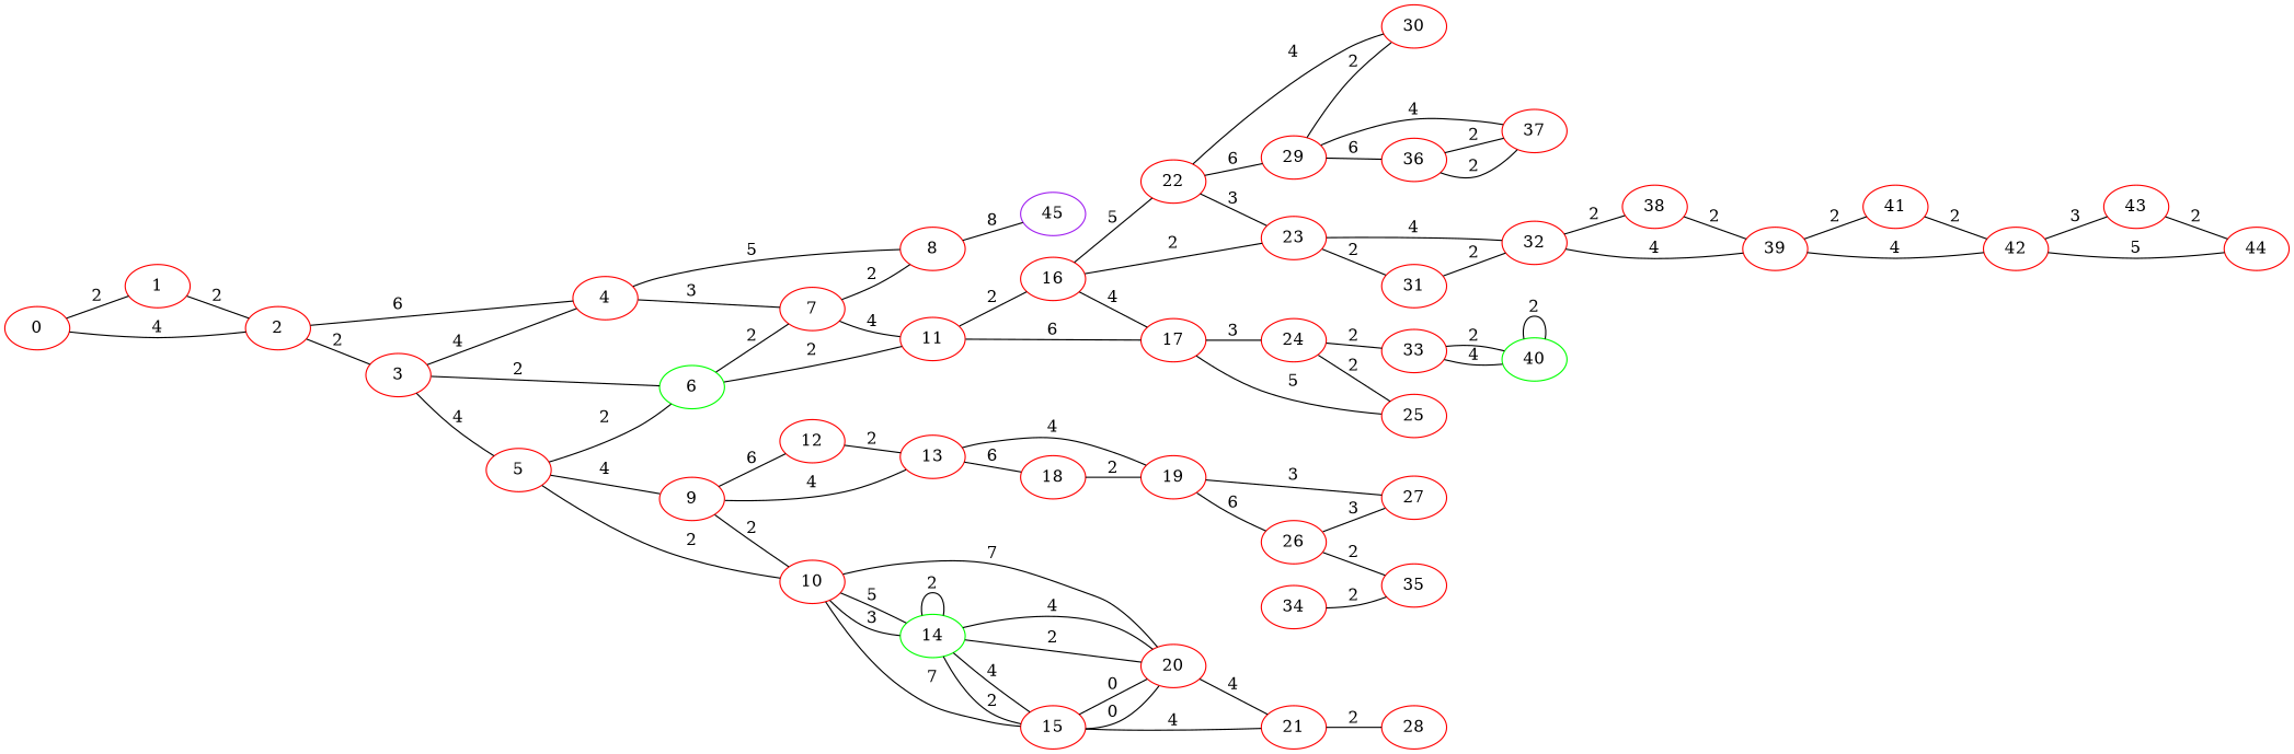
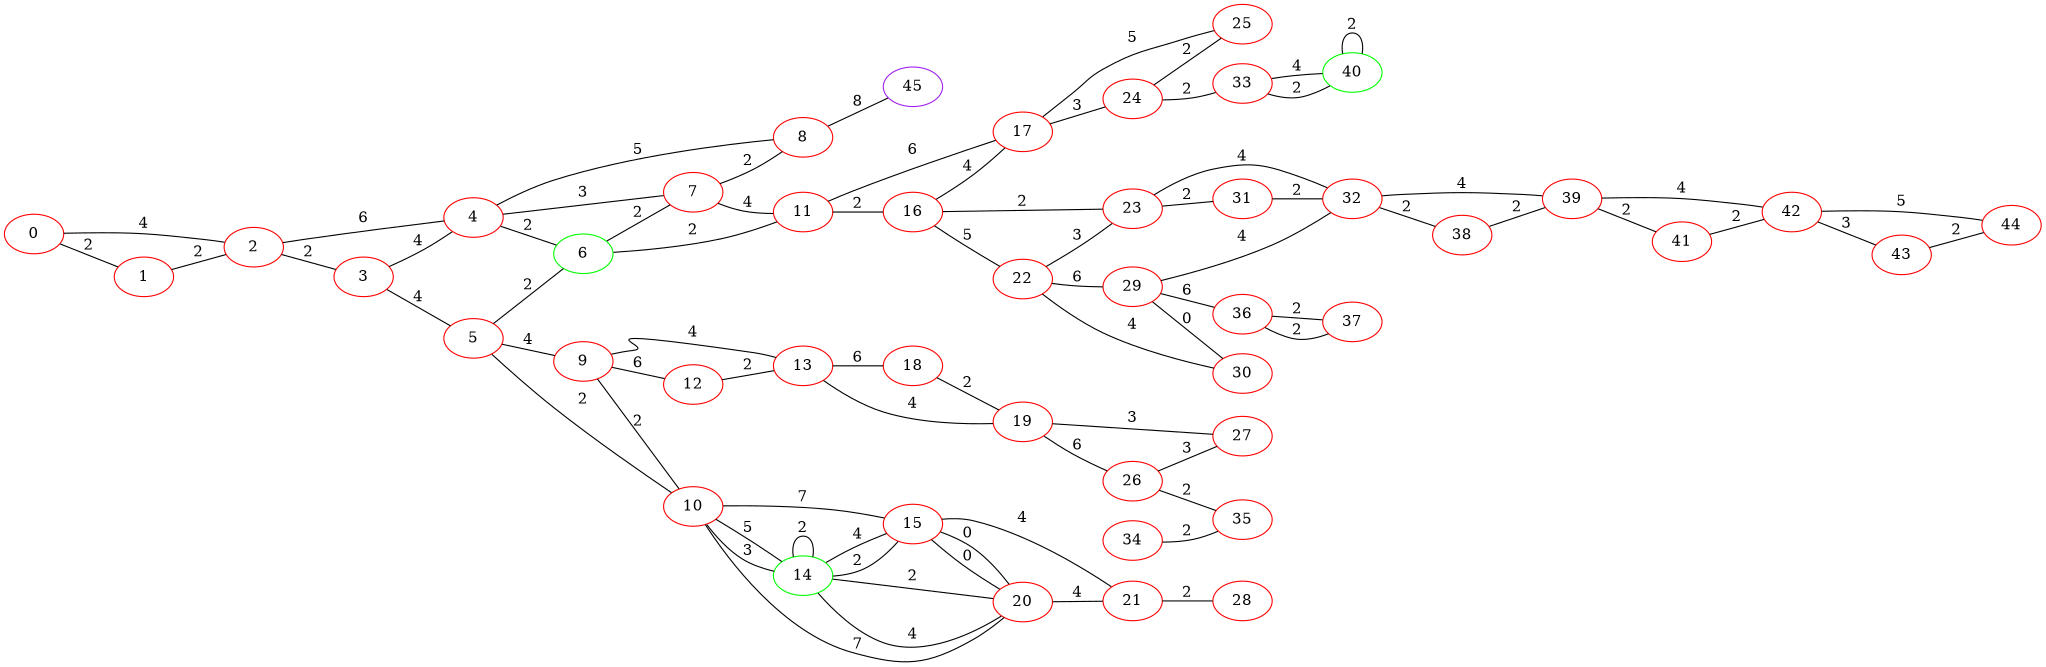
  graph {
    rankdir=LR
    node [color=red weight=1]
    0
    1
    2
    3
    4
    5
    6 [color=green weight=2]
    7
    8
    9
    10
    11
    45 [color=purple weight=4]
    12
    13
    14 [color=green weight=2]
    15
    20
    16
    17
    18
    19
    21
    22
    23
    24
    25
    26
    27
    28
    29
    30
    31
    32
    33
    35
    36
    37
    38
    39
    40 [color=green weight=2]
    34
    41
    42
    43
    44
    0 -- 1 [label=2]
    0 -- 2 [label=4]
    1 -- 2 [label=2]
    2 -- 3 [label=2]
    2 -- 4 [label=6]
    3 -- 4 [label=4]
    3 -- 5 [label=4]
-   3 -- 6 [label=2]
+   4 -- 6 [label=2]
    4 -- 7 [label=3]
    4 -- 8 [label=5]
    5 -- 6 [label=2]
    5 -- 9 [label=4]
    5 -- 10 [label=2]
    6 -- 7 [label=2]
    6 -- 11 [label=2]
    7 -- 8 [label=2]
    7 -- 11 [label=4]
    8 -- 45 [label=8]
    9 -- 10 [label=2]
    9 -- 12 [label=6]
    9 -- 13 [label=4]
    10 -- 14 [label=3]
    10 -- 14 [label=5]
    10 -- 15 [label=7]
    10 -- 20 [label=7]
    11 -- 16 [label=2]
    11 -- 17 [label=6]
    12 -- 13 [label=2]
    13 -- 18 [label=6]
    13 -- 19 [label=4]
    14 -- 14 [label=2]
    14 -- 15 [label=4]
    14 -- 15 [label=2]
    14 -- 20 [label=4]
    14 -- 20 [label=2]
    15 -- 20 [label=0]
    15 -- 20 [label=0]
    15 -- 21 [label=4]
    20 -- 21 [label=4]
    16 -- 17 [label=4]
    16 -- 22 [label=5]
    16 -- 23 [label=2]
    17 -- 24 [label=3]
    17 -- 25 [label=5]
    18 -- 19 [label=2]
    19 -- 26 [label=6]
    19 -- 27 [label=3]
    21 -- 28 [label=2]
    22 -- 23 [label=3]
    22 -- 29 [label=6]
    22 -- 30 [label=4]
    23 -- 31 [label=2]
    23 -- 32 [label=4]
    24 -- 25 [label=2]
    24 -- 33 [label=2]
    26 -- 27 [label=3]
    26 -- 35 [label=2]
-   29 -- 30 [label=2]
+   29 -- 30 [label=0]
    29 -- 36 [label=6]
-   29 -- 37 [label=4]
+   29 -- 32 [label=4]
    31 -- 32 [label=2]
    32 -- 38 [label=2]
    32 -- 39 [label=4]
    33 -- 40 [label=4]
    33 -- 40 [label=2]
    36 -- 37 [label=2]
    36 -- 37 [label=2]
    38 -- 39 [label=2]
    39 -- 41 [label=2]
    39 -- 42 [label=4]
    40 -- 40 [label=2]
    34 -- 35 [label=2]
    41 -- 42 [label=2]
    42 -- 43 [label=3]
    42 -- 44 [label=5]
    43 -- 44 [label=2]
  }
